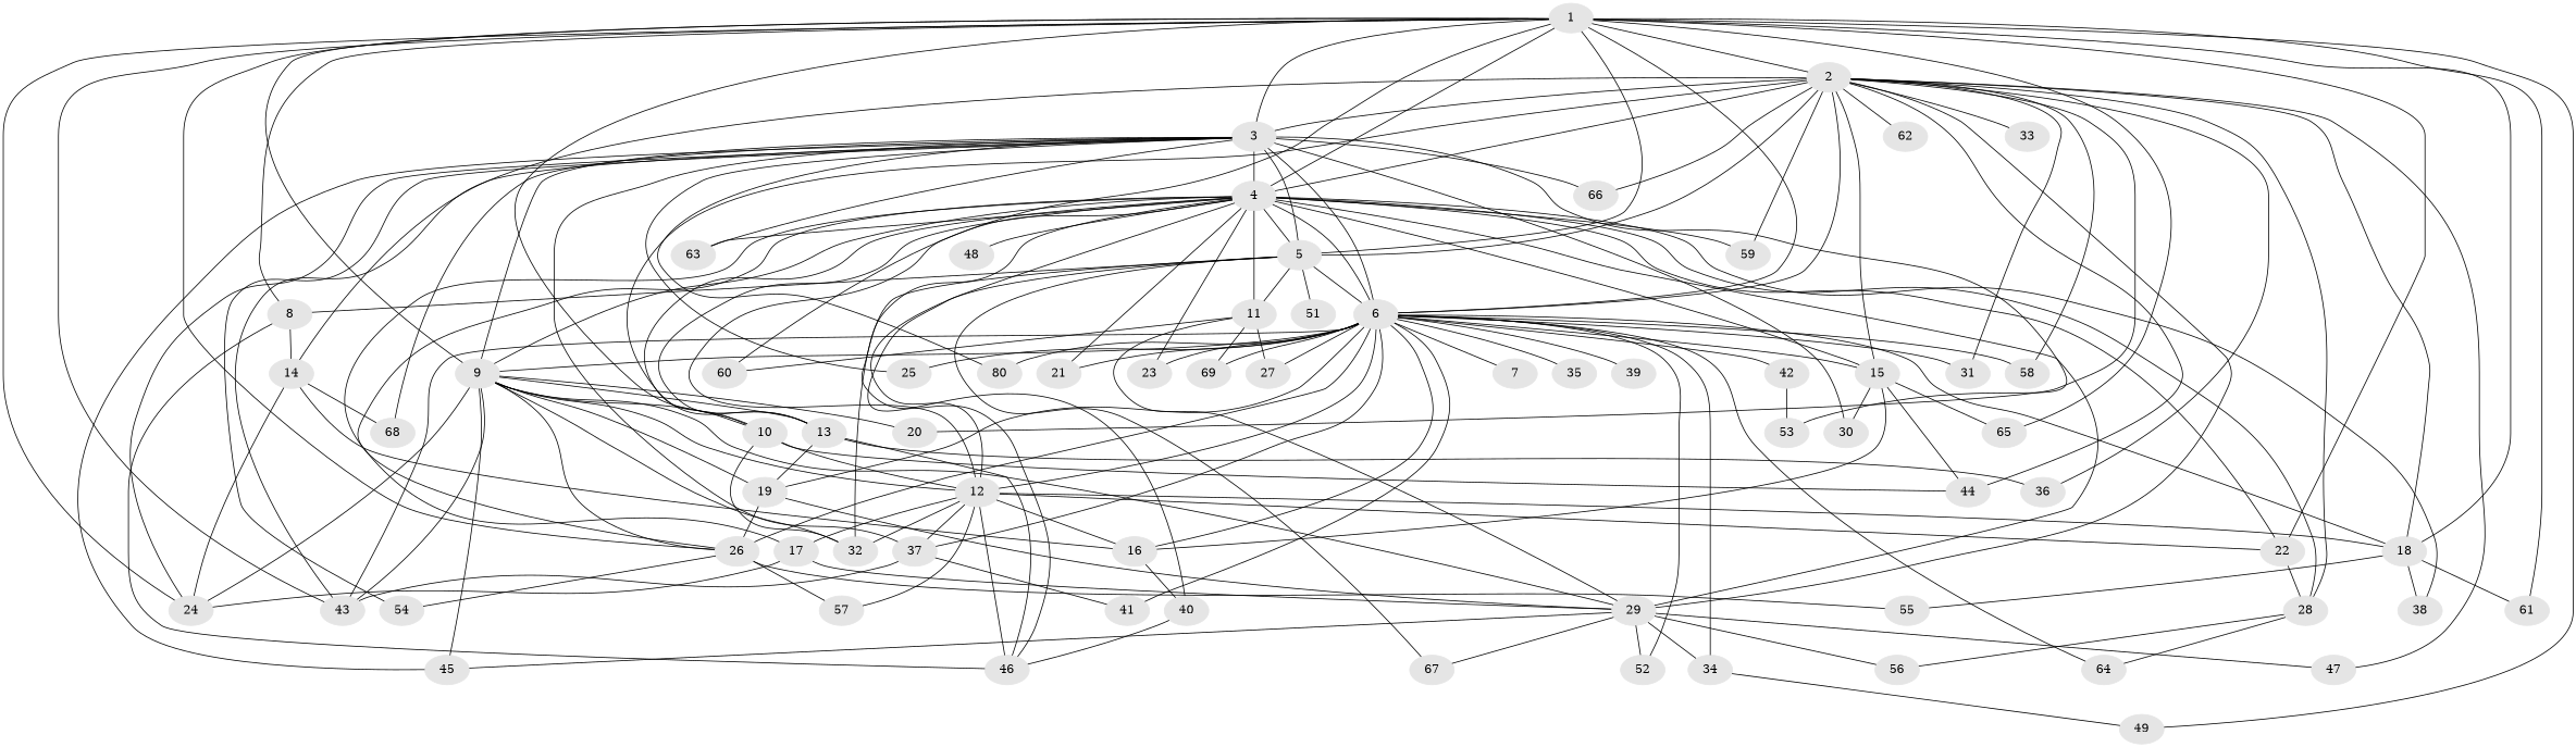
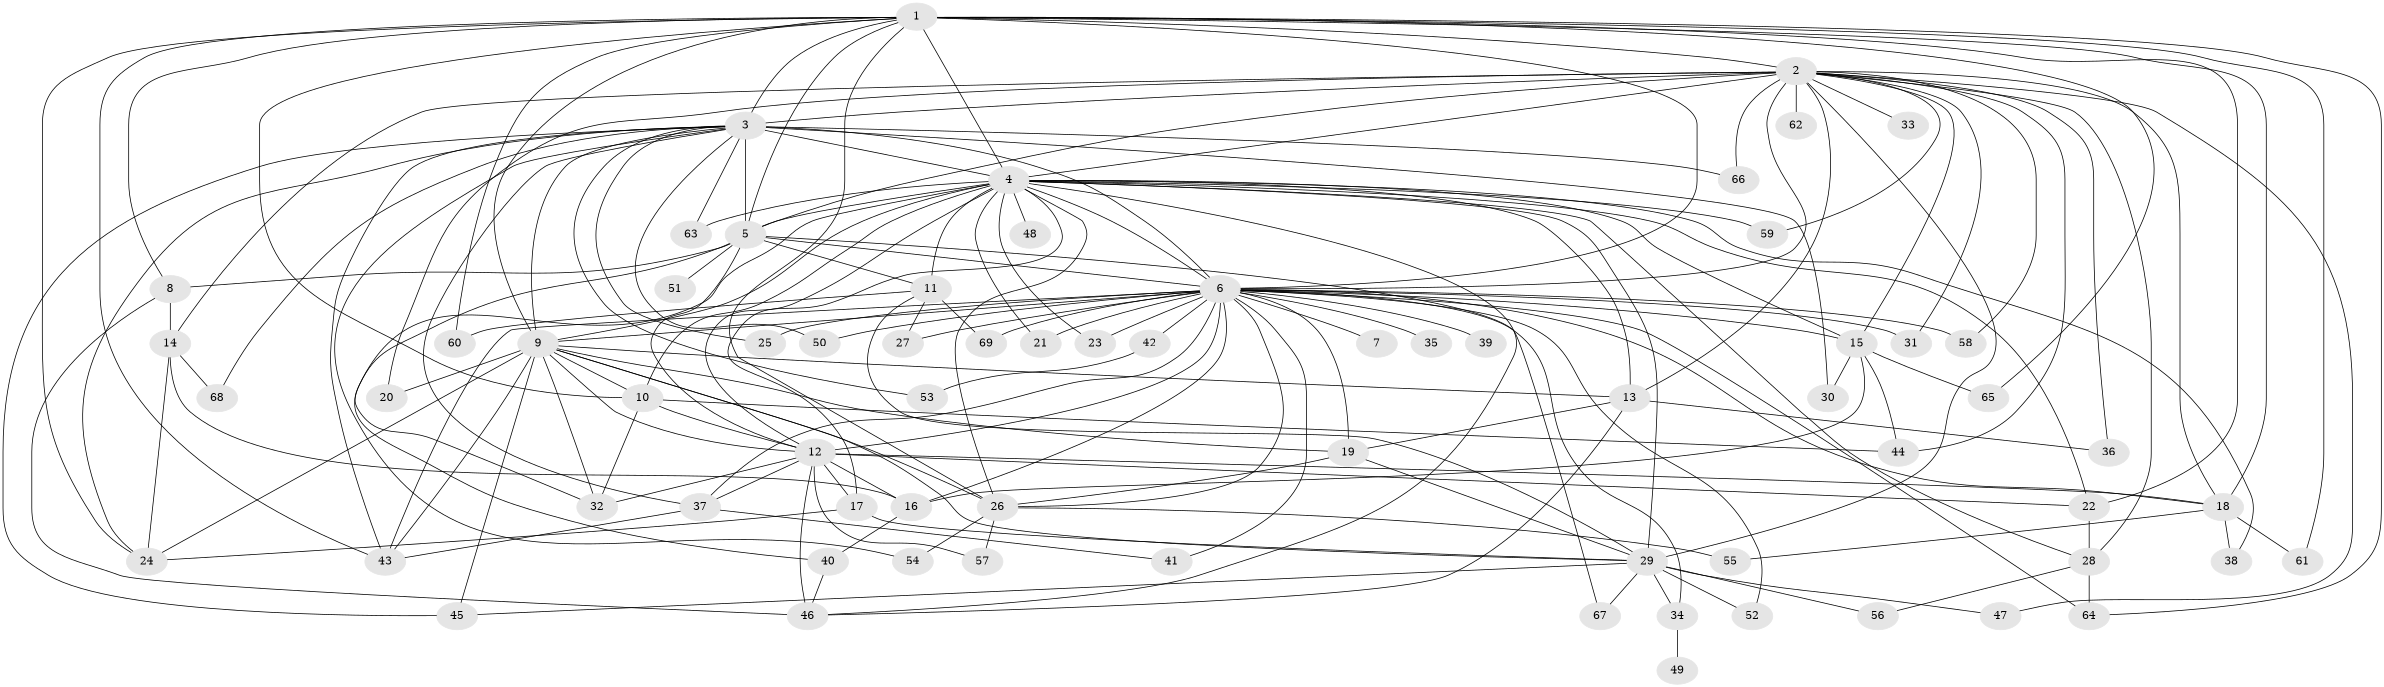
  graph {
    node [color=gray90 style=filled]
    edge [weight=1.0]
    1
    2
    3
    4
    5
    6
    8
    9
    10
    18
    22
    24
    26
    43
    49
    60
    61
    65
    13
    14
    15
    20
    28
    29
    31
    33
    36
    44
    47
    58
    59
    62
    66
    25
    30
    37
    45
-   50 [label=80]
+   50
    53
    54
    63
    68
    11
    12
    17
    21
    23
    38
    40
    46
    48
    32
    51
    67
    7
    16
    19
    27
    34
    35
    39
    41
    42
    52
    64
    69
    55
    57
    56
    1 -- 2
    1 -- 3 [weight=3.0]
    1 -- 4 [weight=2.0]
    1 -- 5 [weight=2.0]
    1 -- 6 [weight=3.0]
    1 -- 8
    1 -- 9 [weight=2.0]
    1 -- 10
    1 -- 18 [weight=2.0]
    1 -- 22 [weight=2.0]
    1 -- 24
    1 -- 26
    1 -- 43
-   1 -- 49
+   1 -- 64
    1 -- 60
    1 -- 61
    1 -- 65
    2 -- 3 [weight=2.0]
    2 -- 4 [weight=2.0]
    2 -- 5 [weight=3.0]
    2 -- 6 [weight=2.0]
    2 -- 18
    2 -- 13
    2 -- 14
    2 -- 15
    2 -- 20
    2 -- 28 [weight=2.0]
    2 -- 29
    2 -- 31
    2 -- 33
    2 -- 36
    2 -- 44
    2 -- 47
    2 -- 58
    2 -- 59
    2 -- 62
    2 -- 66
    3 -- 4 [weight=4.0]
    3 -- 5 [weight=4.0]
    3 -- 6 [weight=4.0]
    3 -- 9 [weight=2.0]
    3 -- 24
    3 -- 43
    3 -- 66
    3 -- 25
    3 -- 30
    3 -- 37
    3 -- 45
    3 -- 50
    3 -- 53
    3 -- 54
    3 -- 63
    3 -- 68
    4 -- 5 [weight=4.0]
    4 -- 6 [weight=5.0]
    4 -- 9
    4 -- 10 [weight=2.0]
    4 -- 22
    4 -- 26
    4 -- 13
    4 -- 15
    4 -- 28
    4 -- 29 [weight=2.0]
    4 -- 59
    4 -- 63
    4 -- 11
    4 -- 12
    4 -- 17
    4 -- 21
    4 -- 23
    4 -- 38
    4 -- 40
    4 -- 46
    4 -- 48
    5 -- 6 [weight=4.0]
    5 -- 8
    5 -- 11 [weight=3.0]
    5 -- 12
    5 -- 32
    5 -- 51
    5 -- 67
    6 -- 9
    6 -- 18
    6 -- 26
    6 -- 43
    6 -- 15
    6 -- 31
    6 -- 58
    6 -- 25
    6 -- 37
    6 -- 50
    6 -- 12 [weight=3.0]
    6 -- 21
    6 -- 23
    6 -- 7
    6 -- 16 [weight=3.0]
    6 -- 19
    6 -- 27 [weight=2.0]
    6 -- 34
    6 -- 35
    6 -- 39 [weight=2.0]
    6 -- 41
    6 -- 42
    6 -- 52
    6 -- 64
    6 -- 69
    8 -- 14
    8 -- 46
    9 -- 10
    9 -- 24
    9 -- 26
    9 -- 43
    9 -- 13
    9 -- 20
    9 -- 29
    9 -- 45 [weight=2.0]
    9 -- 12
    9 -- 32
    9 -- 19
    10 -- 44
    10 -- 12
    10 -- 32
    18 -- 61
    18 -- 38
    18 -- 55
    22 -- 28
    26 -- 54
    26 -- 55
    26 -- 57
    13 -- 36
    13 -- 46
    13 -- 19
    14 -- 24
    14 -- 68
    14 -- 16
    15 -- 65
    15 -- 44
    15 -- 30
    15 -- 16
    28 -- 64
    28 -- 56
    29 -- 47
    29 -- 45
    29 -- 67
    29 -- 34
    29 -- 52
    29 -- 56
    37 -- 43 [weight=2.0]
    37 -- 41
    11 -- 60
    11 -- 29
    11 -- 27
    11 -- 69
    12 -- 18
    12 -- 22
    12 -- 37
    12 -- 17
    12 -- 46 [weight=2.0]
    12 -- 32
    12 -- 16
    12 -- 57
    17 -- 24
    17 -- 29
    40 -- 46
    16 -- 40
    19 -- 26 [weight=2.0]
    19 -- 29
    34 -- 49
    42 -- 53
  }
